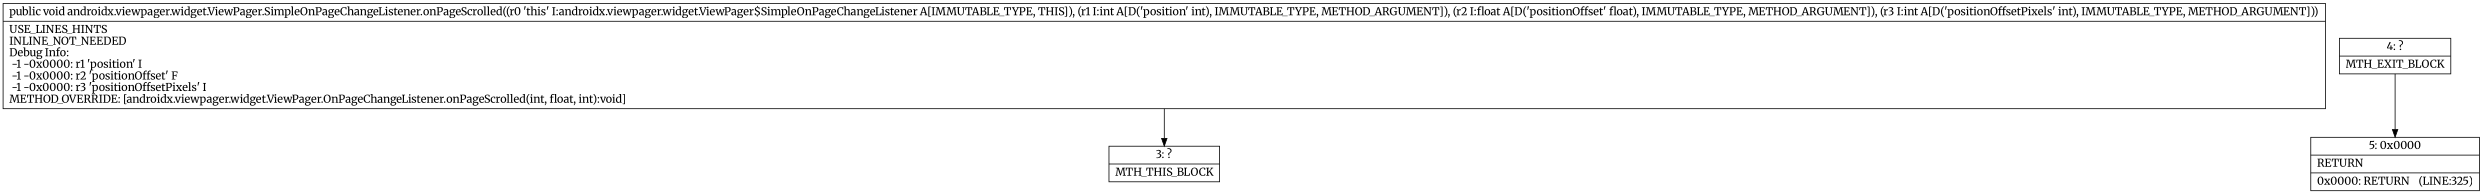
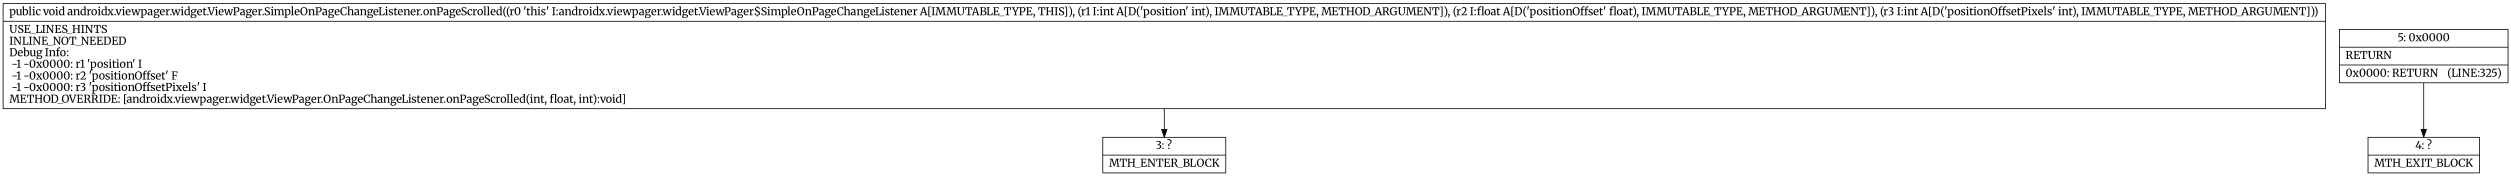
  digraph {
    fontname=Merriweather
    node [fontname=Merriweather shape=record]
    edge [fontname=Merriweather]
-   n1 [label="{3\:\ ?|MTH_THIS_BLOCK\l}"]
+   n1 [label="{3\:\ ?|MTH_ENTER_BLOCK\l}"]
    n2 [label="{5\:\ 0x0000|RETURN\l|0x0000: RETURN    (LINE:325)\l}"]
    n3 [label="{4\:\ ?|MTH_EXIT_BLOCK\l}"]
    n4 [label="{public void androidx.viewpager.widget.ViewPager.SimpleOnPageChangeListener.onPageScrolled((r0 'this' I:androidx.viewpager.widget.ViewPager$SimpleOnPageChangeListener A[IMMUTABLE_TYPE, THIS]), (r1 I:int A[D('position' int), IMMUTABLE_TYPE, METHOD_ARGUMENT]), (r2 I:float A[D('positionOffset' float), IMMUTABLE_TYPE, METHOD_ARGUMENT]), (r3 I:int A[D('positionOffsetPixels' int), IMMUTABLE_TYPE, METHOD_ARGUMENT]))  | USE_LINES_HINTS\lINLINE_NOT_NEEDED\lDebug Info:\l  \-1 \-0x0000: r1 'position' I\l  \-1 \-0x0000: r2 'positionOffset' F\l  \-1 \-0x0000: r3 'positionOffsetPixels' I\lMETHOD_OVERRIDE: [androidx.viewpager.widget.ViewPager.OnPageChangeListener.onPageScrolled(int, float, int):void]\l}"]
-   n3 -> n2
+   n2 -> n3
    n4 -> n1
  }
